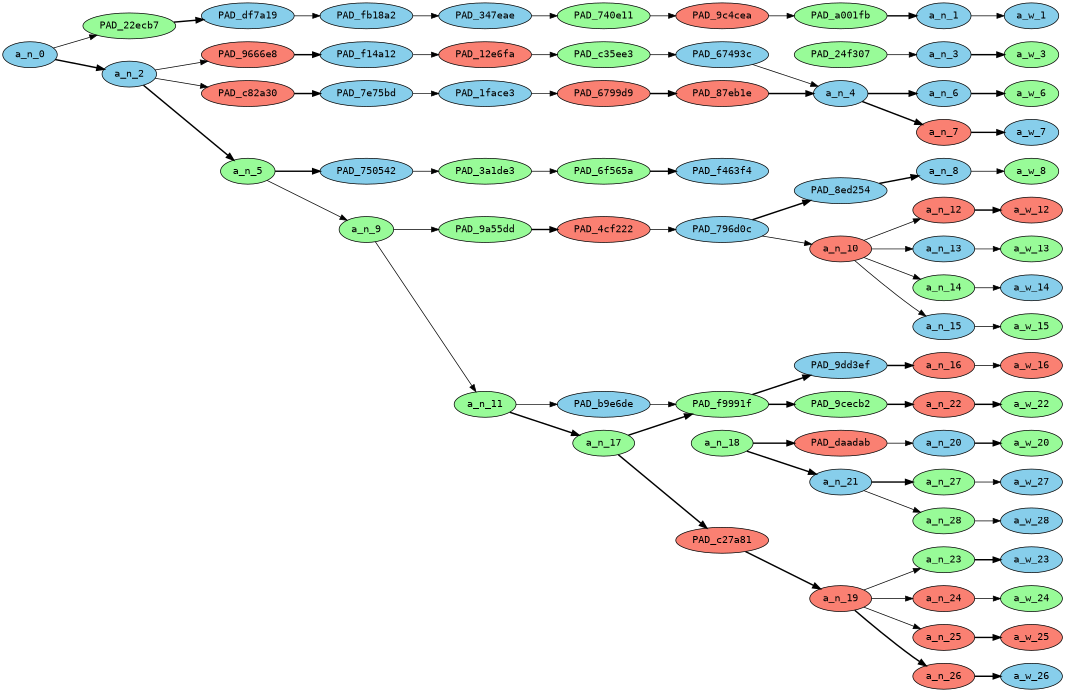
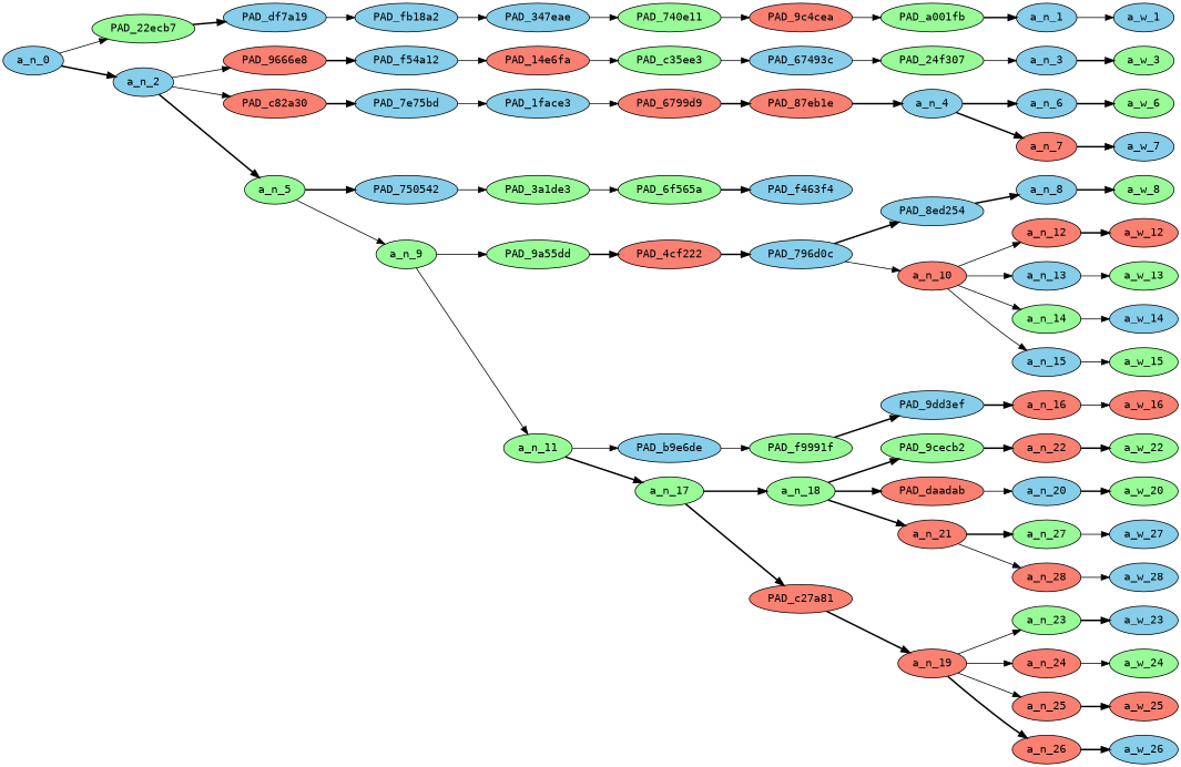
  strict digraph {
    fontname="DejaVu Sans Mono"
    rankdir=LR
    node [div_dir=-1 fillcolor=skyblue fontname="DejaVu Sans Mono" index=0 level=1 style=filled text_span="[0]" value=0.04594431]
    edge [fontname="DejaVu Sans Mono" style=solid]
    a_n_0 [level=9 text_span="[0, 1, 2, 3, 4, 5, 6, 7, 8, 9, 10, 11, 12, 13, 14, 15, 16, 17]" value=1.00000000]
    PAD_22ecb7 [fillcolor=palegreen level=8]
    a_n_2 [index=1 level=8 text_span="[1, 2, 3, 4, 5, 6, 7, 8, 9, 10, 11, 12, 13, 14, 15, 16, 17]" value=0.95379588]
    PAD_df7a19 [level=7]
    PAD_9666e8 [fillcolor=salmon index=1 level=7 text_span="[1]" value=0.03288137]
    PAD_c82a30 [fillcolor=salmon index=2 level=7 text_span="[2, 3]" value=0.22925702]
    a_n_5 [fillcolor=palegreen index=3 level=7 text_span="[4, 5, 6, 7, 8, 9, 10, 11, 12, 13, 14, 15, 16, 17]" value=0.69144800]
    PAD_fb18a2 [level=6]
-   PAD_f14a12 [index=1 level=6 text_span="[1]" value=0.03288137]
+   PAD_f14a12 [index=1 level=6 text_span="[1]" value=0.03288137 label=PAD_f54a12]
    PAD_7e75bd [index=2 level=6 text_span="[2, 3]" value=0.22925702]
    PAD_750542 [index=3 level=6 text_span="[4]" value=0.04270149]
    a_n_9 [fillcolor=palegreen index=4 level=6 text_span="[5, 6, 7, 8, 9, 10, 11, 12, 13, 14, 15, 16, 17]" value=0.64855673]
    PAD_347eae [level=5]
    PAD_740e11 [fillcolor=palegreen level=4]
    PAD_9c4cea [fillcolor=salmon level=3]
    PAD_a001fb [fillcolor=palegreen level=2]
    a_n_1
    a_w_1 [div_dir=0 level=0 value=how]
-   PAD_12e6fa [fillcolor=salmon index=1 level=5 text_span="[1]" value=0.03288137]
+   PAD_12e6fa [fillcolor=salmon index=1 level=5 text_span="[1]" value=0.03288137 label=PAD_14e6fa]
    PAD_1face3 [index=2 level=5 text_span="[2, 3]" value=0.22925702]
    PAD_3a1de3 [fillcolor=palegreen index=3 level=5 text_span="[4]" value=0.04270149]
    PAD_9a55dd [fillcolor=palegreen index=4 level=5 text_span="[5, 6, 7, 8]" value=0.16185224]
    a_n_11 [fillcolor=palegreen index=5 level=5 text_span="[9, 10, 11, 12, 13, 14, 15, 16, 17]" value=0.48652640]
    PAD_c35ee3 [fillcolor=palegreen index=1 level=4 text_span="[1]" value=0.03288137]
    PAD_67493c [index=1 level=3 text_span="[1]" value=0.03288137]
    PAD_24f307 [fillcolor=palegreen index=1 level=2 text_span="[1]" value=0.03288137]
    a_n_3 [index=1 text_span="[1]" value=0.03288137]
    a_w_3 [div_dir=0 fillcolor=palegreen index=1 level=0 text_span="[1]" value=did]
    PAD_6799d9 [fillcolor=salmon index=2 level=4 text_span="[2, 3]" value=0.22925702]
    PAD_87eb1e [fillcolor=salmon index=2 level=3 text_span="[2, 3]" value=0.22925702]
    a_n_4 [index=2 level=2 text_span="[2, 3]" value=0.22925702]
    a_n_6 [div_dir=1 index=2 text_span="[2]" value=0.06377115]
    a_n_7 [fillcolor=salmon index=3 text_span="[3]" value=0.16539710]
    a_w_6 [div_dir=0 fillcolor=palegreen index=2 level=0 text_span="[2]" value=these]
    a_w_7 [div_dir=0 index=3 level=0 text_span="[3]" value=jews]
    PAD_6f565a [fillcolor=palegreen index=3 level=4 text_span="[4]" value=0.04270149]
    PAD_4cf222 [fillcolor=salmon index=4 level=4 text_span="[5, 6, 7, 8]" value=0.16185224]
    PAD_b9e6de [index=5 level=4 text_span="[9]" value=0.02665671]
    a_n_17 [fillcolor=palegreen index=6 level=4 text_span="[10, 11, 12, 13, 14, 15, 16, 17]" value=0.45970493]
    PAD_f463f4 [index=3 level=3 text_span="[4]" value=0.04270149]
    PAD_8ed254 [index=3 level=2 text_span="[4]" value=0.04270149]
    a_n_8 [index=4 text_span="[4]" value=0.04270149]
    a_w_8 [div_dir=0 fillcolor=palegreen index=4 level=0 text_span="[4]" value=make]
    PAD_796d0c [index=4 level=3 text_span="[5, 6, 7, 8]" value=0.16185224]
    PAD_f9991f [fillcolor=palegreen index=5 level=3 text_span="[9]" value=0.02665671]
    a_n_18 [div_dir=1 fillcolor=palegreen index=6 level=3 text_span="[10, 11, 12, 13]" value=0.25582278]
    PAD_c27a81 [fillcolor=salmon index=7 level=3 text_span="[14, 15, 16, 17]" value=0.20372139]
    a_n_10 [fillcolor=salmon index=4 level=2 text_span="[5, 6, 7, 8]" value=0.16185224]
    a_n_12 [fillcolor=salmon index=5 text_span="[5]" value=0.03040756]
    a_n_13 [index=6 text_span="[6]" value=0.02382192]
    a_n_14 [fillcolor=palegreen index=7 text_span="[7]" value=0.05037881]
    a_n_15 [div_dir=1 index=8 text_span="[8]" value=0.05717014]
    a_w_12 [div_dir=0 fillcolor=salmon index=5 level=0 text_span="[5]" value=such]
    a_w_13 [div_dir=0 fillcolor=palegreen index=6 level=0 text_span="[6]" value=an]
    a_w_14 [div_dir=0 index=7 level=0 text_span="[7]" value=accurate]
    a_w_15 [div_dir=0 fillcolor=palegreen index=8 level=0 text_span="[8]" value=representation]
    PAD_9dd3ef [index=5 level=2 text_span="[9]" value=0.02665671]
    PAD_daadab [fillcolor=salmon index=6 level=2 text_span="[10]" value=0.02976444]
    PAD_9cecb2 [div_dir=1 fillcolor=palegreen index=8 level=2 text_span="[13]" value=0.07132785]
-   a_n_21 [div_dir=1 index=7 level=2 text_span="[11, 12]" value=0.15460959]
+   a_n_21 [div_dir=1 fillcolor=salmon index=7 level=2 text_span="[11, 12]" value=0.15460959]
    a_n_19 [fillcolor=salmon index=9 level=2 text_span="[14, 15, 16, 17]" value=0.20372139]
    a_n_16 [fillcolor=salmon index=9 text_span="[9]" value=0.02665671]
    a_w_16 [div_dir=0 fillcolor=salmon index=9 level=0 text_span="[9]" value=of]
    a_n_20 [index=10 text_span="[10]" value=0.02976444]
    a_n_22 [div_dir=1 fillcolor=salmon index=13 text_span="[13]" value=0.07132785]
    a_n_27 [fillcolor=palegreen index=11 text_span="[11]" value=0.06805737]
-   a_n_28 [div_dir=1 fillcolor=palegreen index=12 text_span="[12]" value=0.08632984]
+   a_n_28 [div_dir=1 fillcolor=salmon index=12 text_span="[12]" value=0.08632984]
    a_n_23 [div_dir=1 fillcolor=palegreen index=14 text_span="[14]" value=0.03840256]
    a_n_24 [fillcolor=salmon index=15 text_span="[15]" value=0.03510651]
    a_n_25 [fillcolor=salmon index=16 text_span="[16]" value=0.04383776]
    a_n_26 [fillcolor=salmon index=17 text_span="[17]" value=0.08602489]
    a_w_20 [div_dir=0 fillcolor=palegreen index=10 level=0 text_span="[10]" value=the]
    a_w_22 [div_dir=0 fillcolor=palegreen index=13 level=0 text_span="[13]" value=movement]
    a_w_27 [div_dir=0 index=11 level=0 text_span="[11]" value=pro]
    a_w_28 [div_dir=0 index=12 level=0 text_span="[12]" value=white]
    a_w_23 [div_dir=0 index=14 level=0 text_span="[14]" value=it]
    a_w_24 [div_dir=0 fillcolor=palegreen index=15 level=0 text_span="[15]" value=just]
    a_w_25 [div_dir=0 fillcolor=salmon index=16 level=0 text_span="[16]" value=like]
    a_w_26 [div_dir=0 index=17 level=0 text_span="[17]" value=us]
    a_n_0 -> PAD_22ecb7
    a_n_0 -> a_n_2 [style=bold]
    PAD_22ecb7 -> PAD_df7a19 [style=bold]
    a_n_2 -> PAD_9666e8
    a_n_2 -> PAD_c82a30
    a_n_2 -> a_n_5 [style=bold]
    PAD_df7a19 -> PAD_fb18a2
    PAD_9666e8 -> PAD_f14a12 [style=bold]
    PAD_c82a30 -> PAD_7e75bd [style=bold]
    a_n_5 -> PAD_750542 [style=bold]
    a_n_5 -> a_n_9
    PAD_fb18a2 -> PAD_347eae
    PAD_f14a12 -> PAD_12e6fa
    PAD_7e75bd -> PAD_1face3
    PAD_750542 -> PAD_3a1de3
    a_n_9 -> PAD_9a55dd
    a_n_9 -> a_n_11
    PAD_347eae -> PAD_740e11
    PAD_740e11 -> PAD_9c4cea
    PAD_9c4cea -> PAD_a001fb
    PAD_a001fb -> a_n_1 [style=bold]
    a_n_1 -> a_w_1
    PAD_12e6fa -> PAD_c35ee3
    PAD_1face3 -> PAD_6799d9
    PAD_3a1de3 -> PAD_6f565a
    PAD_9a55dd -> PAD_4cf222 [style=bold]
    a_n_11 -> PAD_b9e6de
    a_n_11 -> a_n_17 [style=bold]
    PAD_c35ee3 -> PAD_67493c
-   PAD_67493c -> a_n_4
+   PAD_67493c -> PAD_24f307
    PAD_24f307 -> a_n_3
    a_n_3 -> a_w_3 [style=bold]
    PAD_6799d9 -> PAD_87eb1e [style=bold]
    PAD_87eb1e -> a_n_4 [style=bold]
    a_n_4 -> a_n_6 [style=bold]
    a_n_4 -> a_n_7 [style=bold]
    a_n_6 -> a_w_6 [style=bold]
    a_n_7 -> a_w_7 [style=bold]
    PAD_6f565a -> PAD_f463f4 [style=bold]
-   PAD_4cf222 -> PAD_796d0c
+   PAD_4cf222 -> PAD_796d0c [style=bold]
    PAD_b9e6de -> PAD_f9991f
-   a_n_17 -> PAD_f9991f [style=bold]
+   a_n_17 -> a_n_18 [style=bold]
    a_n_17 -> PAD_c27a81 [style=bold]
    PAD_8ed254 -> a_n_8 [style=bold]
-   a_n_8 -> a_w_8
+   a_n_8 -> a_w_8 [style=bold]
    PAD_796d0c -> PAD_8ed254 [style=bold]
    PAD_796d0c -> a_n_10
    PAD_f9991f -> PAD_9dd3ef [style=bold]
    a_n_18 -> PAD_daadab [style=bold]
-   PAD_f9991f -> PAD_9cecb2 [style=bold]
+   a_n_18 -> PAD_9cecb2 [style=bold]
    a_n_18 -> a_n_21 [style=bold]
    PAD_c27a81 -> a_n_19 [style=bold]
    a_n_10 -> a_n_12
    a_n_10 -> a_n_13
    a_n_10 -> a_n_14
    a_n_10 -> a_n_15
    a_n_12 -> a_w_12 [style=bold]
    a_n_13 -> a_w_13
    a_n_14 -> a_w_14
    a_n_15 -> a_w_15
    PAD_9dd3ef -> a_n_16 [style=bold]
    PAD_daadab -> a_n_20
    PAD_9cecb2 -> a_n_22 [style=bold]
    a_n_21 -> a_n_27 [style=bold]
    a_n_21 -> a_n_28
    a_n_19 -> a_n_23
    a_n_19 -> a_n_24
    a_n_19 -> a_n_25
    a_n_19 -> a_n_26 [style=bold]
    a_n_16 -> a_w_16
    a_n_20 -> a_w_20 [style=bold]
    a_n_22 -> a_w_22 [style=bold]
    a_n_27 -> a_w_27
    a_n_28 -> a_w_28
    a_n_23 -> a_w_23 [style=bold]
    a_n_24 -> a_w_24
    a_n_25 -> a_w_25 [style=bold]
    a_n_26 -> a_w_26 [style=bold]
  }
